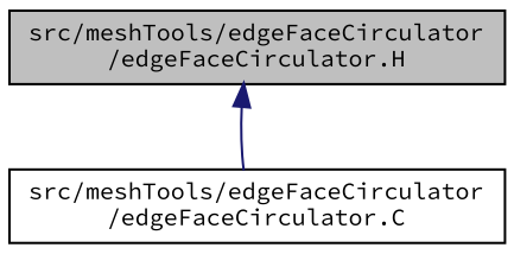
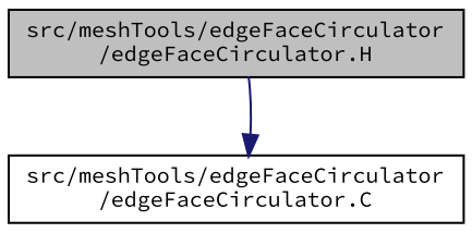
  digraph {
    fontname="Source Code Pro"
    node [color=black fontname="Source Code Pro" fontsize=10 shape=record]
    n1 [fillcolor=grey75 fontcolor=black height=0.2 label="src/meshTools/edgeFaceCirculator\l/edgeFaceCirculator.H" style=filled width=0.4]
    n2 [height=0.2 label="src/meshTools/edgeFaceCirculator\l/edgeFaceCirculator.C" width=0.4]
-   n1 -> n2 [color=midnightblue dir=back fontname="Source Code Pro" fontsize=10 labelfontname=Helvetica labelfontsize=10 style=solid]
+   n2 -> n1 [color=midnightblue dir=back fontname="Source Code Pro" fontsize=10 labelfontname=Helvetica labelfontsize=10 style=solid]
  }
